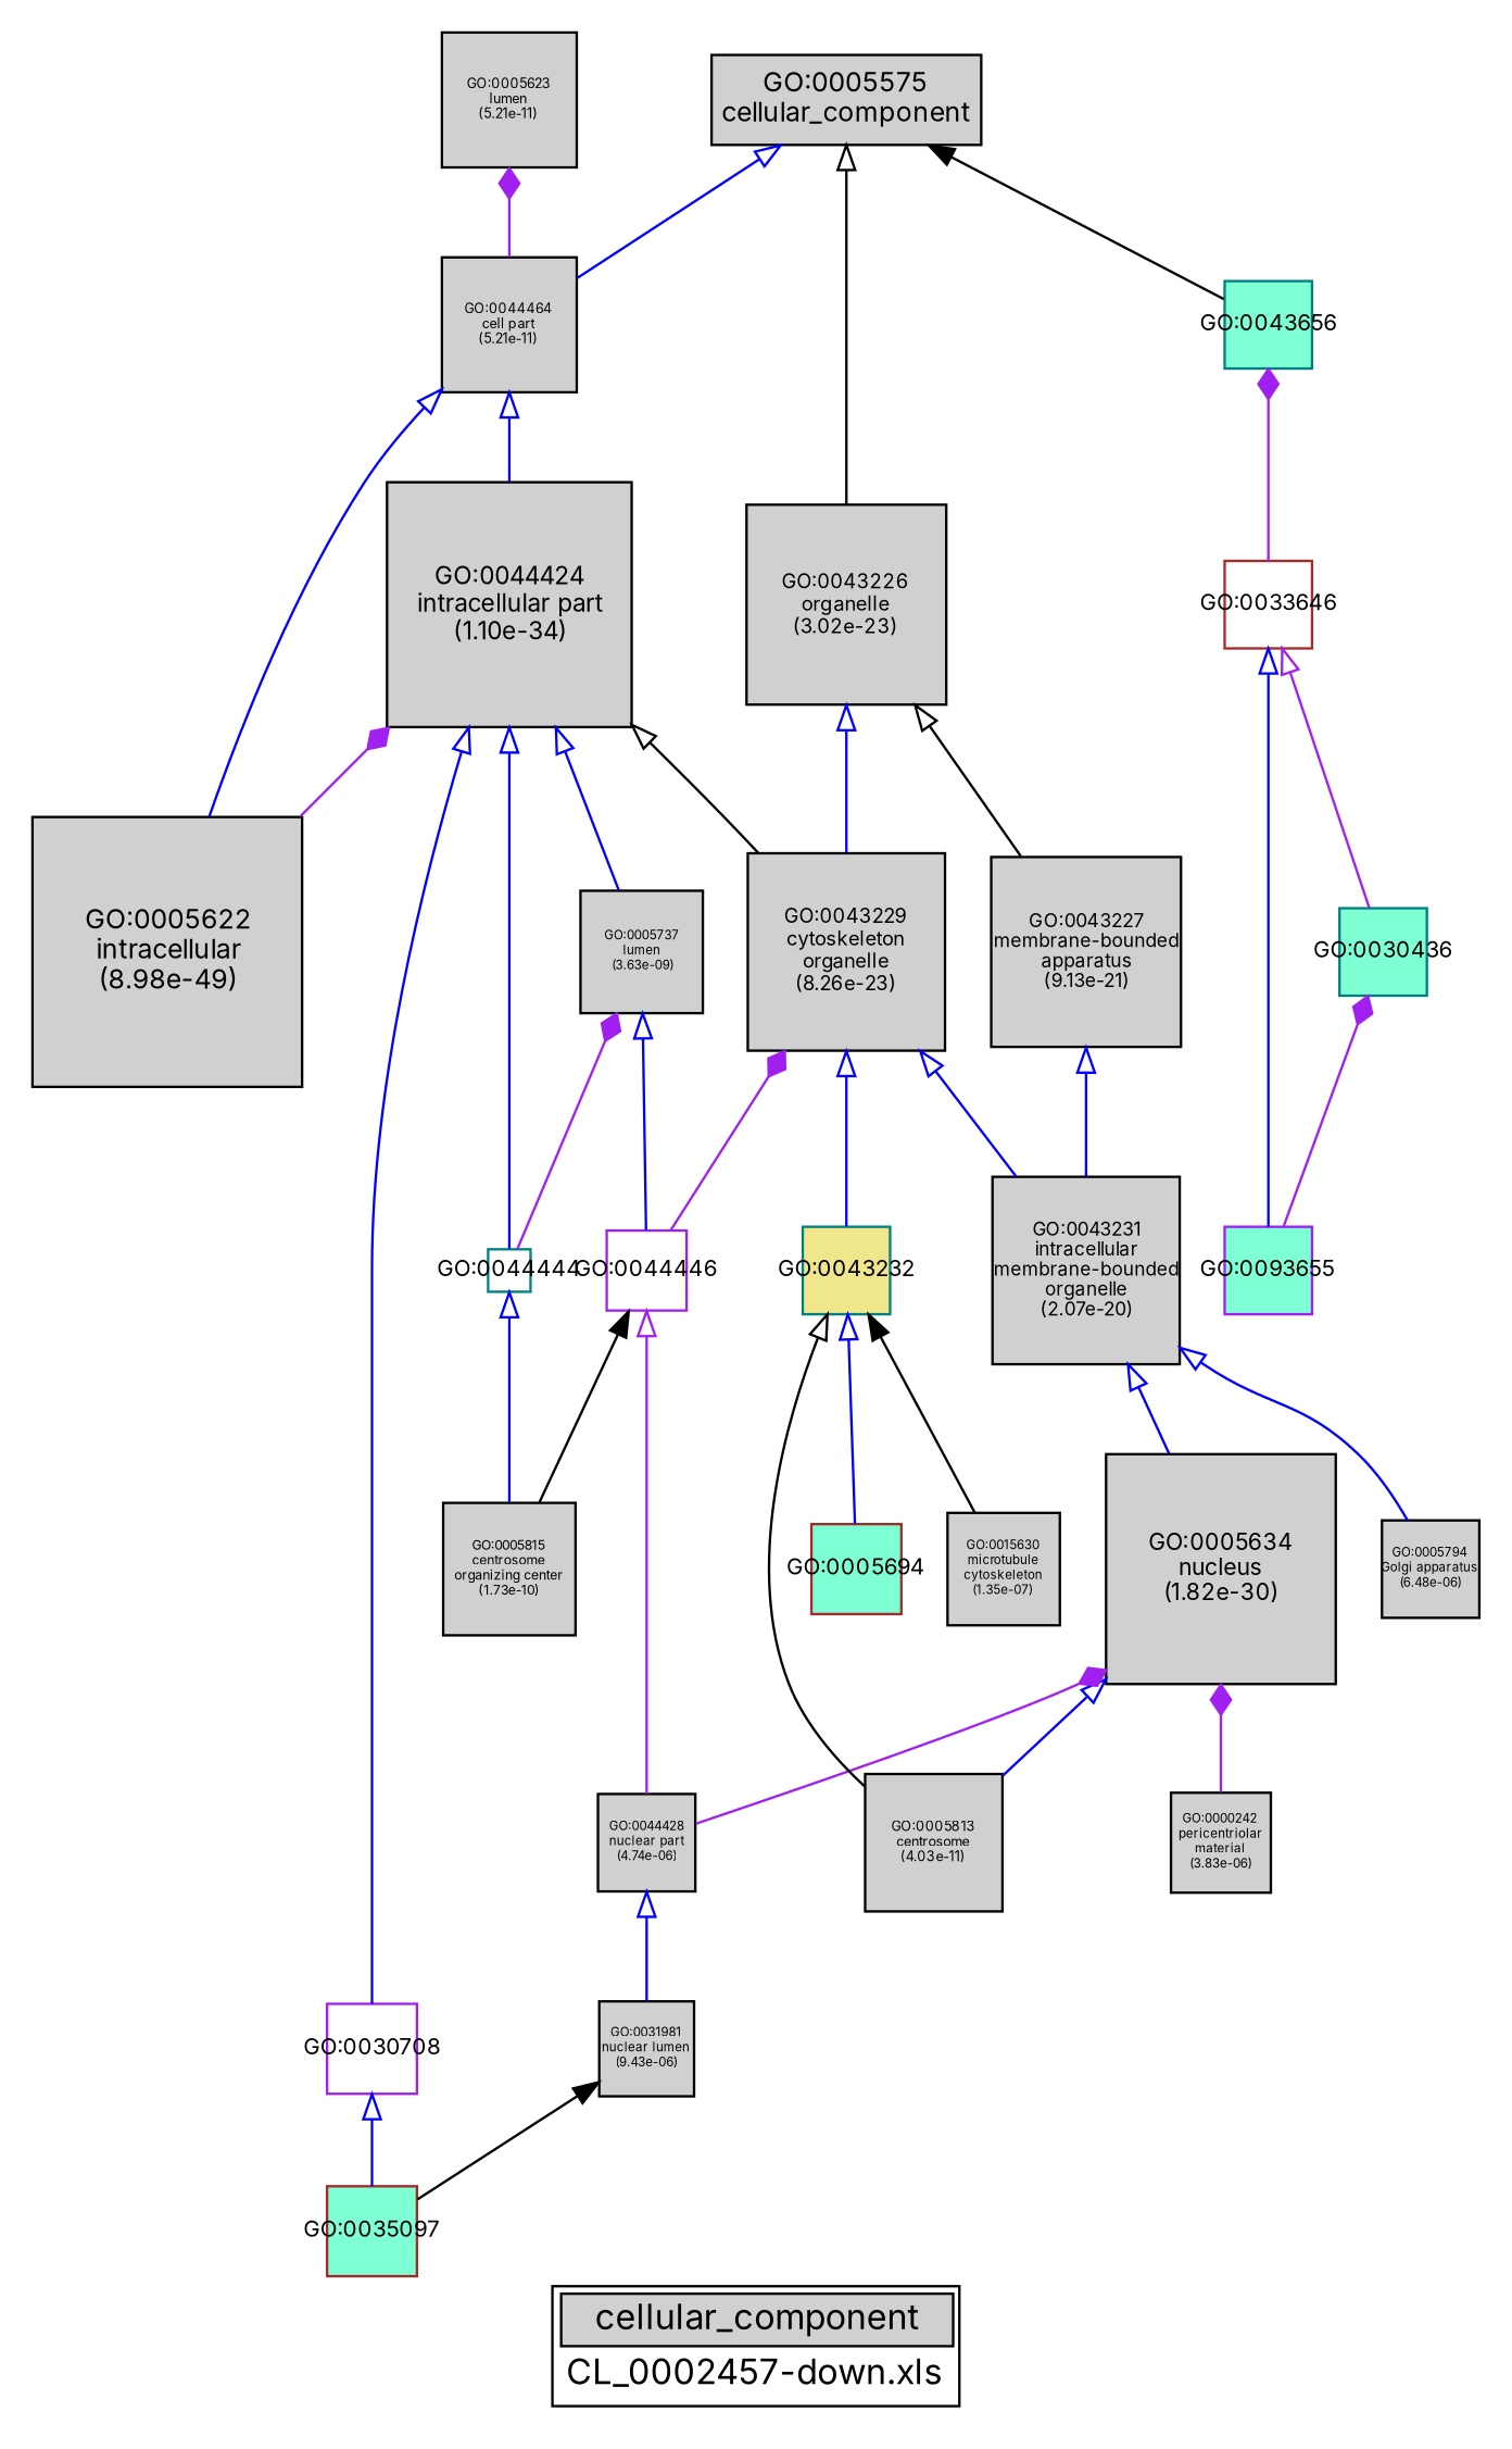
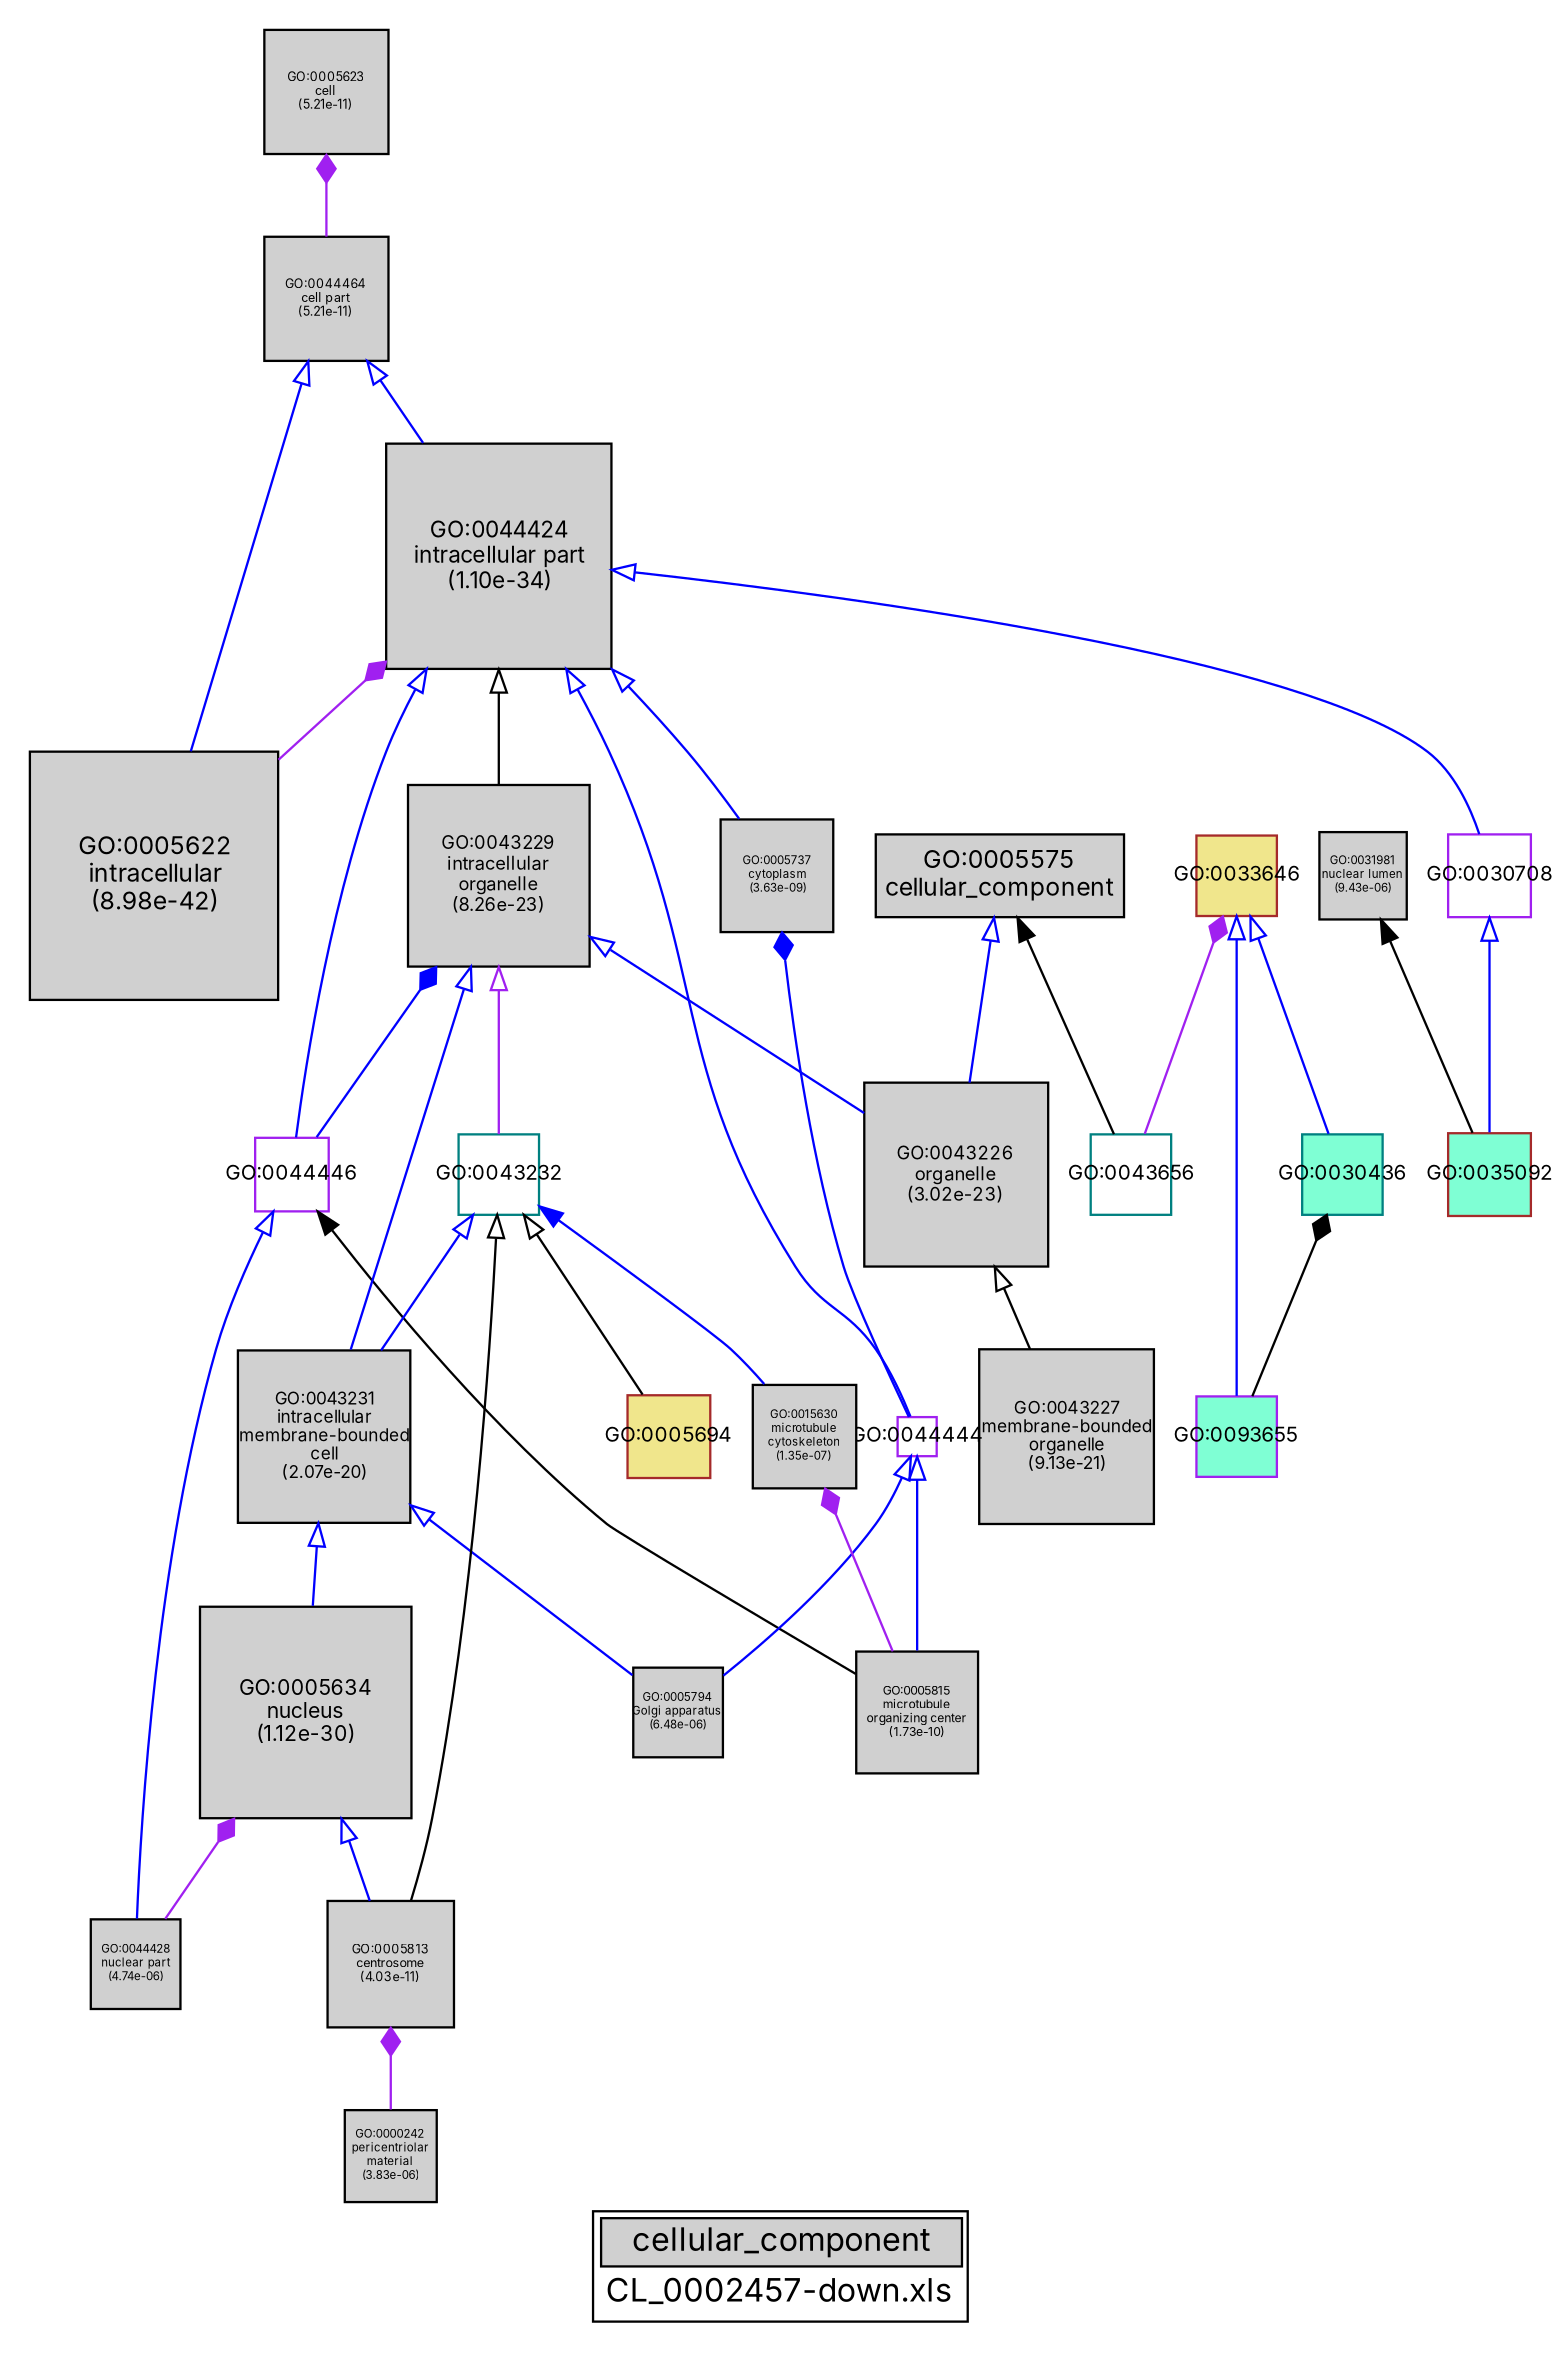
  digraph {
    bgcolor="#FFFFFF"
    fontname=Inter
    label=<<TABLE COLOR="black" BGCOLOR="white"><TR><TD COLSPAN="2" BGCOLOR="#D0D0D0"><FONT COLOR="black">cellular_component</FONT></TD></TR><TR><TD BORDER="0">CL_0002457-down.xls</TD></TR></TABLE>>
    node [color=black fillcolor="#D0D0D0" fixedsize=true fontcolor=black fontname=Inter fontsize=9 shape=box style=filled]
    edge [arrowtail=empty color=blue dir=back fontname=Inter weight=5.0]
-   n1 [fontsize=10.8 height=1.5 label=<<TABLE BORDER="0"><TR><TD>GO:0005622<BR/>intracellular<BR/>(8.98e-49)</TD></TR></TABLE>> width=1.5]
+   n1 [fontsize=10.8 height=1.5 label=<<TABLE BORDER="0"><TR><TD>GO:0005622<BR/>intracellular<BR/>(8.98e-42)</TD></TR></TABLE>> width=1.5]
    n2 [fontsize=5.47032115801 height=0.759766827501 label=<<TABLE BORDER="0"><TR><TD>GO:0005813<BR/>centrosome<BR/>(4.03e-11)</TD></TR></TABLE>> width=0.759766827501]
    "GO:0044446" [color=purple fillcolor=white height=0.444934864761 width=0.444934864761]
    n4 [fontsize=5.44154454196 height=0.755770075272 label=<<TABLE BORDER="0"><TR><TD>GO:0044464<BR/>cell part<BR/>(5.21e-11)</TD></TR></TABLE>> width=0.755770075272]
-   n5 [fontsize=5.44154454196 height=0.755770075272 label=<<TABLE BORDER="0"><TR><TD>GO:0005623<BR/>lumen<BR/>(5.21e-11)</TD></TR></TABLE>> width=0.755770075272]
-   "GO:0005694" [color=brown fillcolor=aquamarine height=0.499347008951 width=0.499347008951]
+   n5 [fontsize=5.44154454196 height=0.755770075272 label=<<TABLE BORDER="0"><TR><TD>GO:0005623<BR/>cell<BR/>(5.21e-11)</TD></TR></TABLE>> width=0.755770075272]
+   "GO:0005694" [color=brown fillcolor=khaki height=0.499347008951 width=0.499347008951]
    n7 [fontsize=5.0 height=0.533156982909 label=<<TABLE BORDER="0"><TR><TD>GO:0031981<BR/>nuclear lumen<BR/>(9.43e-06)</TD></TR></TABLE>> width=0.533156982909]
    n8 [fontsize=5.0 height=0.548243894998 label=<<TABLE BORDER="0"><TR><TD>GO:0044428<BR/>nuclear part<BR/>(4.74e-06)</TD></TR></TABLE>> width=0.548243894998]
    n9 [fontsize=8.0141874874 height=1.11308159547 label=<<TABLE BORDER="0"><TR><TD>GO:0043226<BR/>organelle<BR/>(3.02e-23)</TD></TR></TABLE>> width=1.11308159547]
-   "GO:0033646" [color=brown fillcolor=white height=0.482031789599 width=0.482031789599]
-   "GO:0035097" [color=brown fillcolor=aquamarine height=0.494936628499 width=0.494936628499]
+   "GO:0033646" [color=brown fillcolor=khaki height=0.482031789599 width=0.482031789599]
+   "GO:0035097" [color=brown fillcolor=aquamarine height=0.494936628499 width=0.494936628499 label="GO:0035092"]
    n12 [color=purple fillcolor=aquamarine height=0.482031789599 label="GO:0093655" width=0.482031789599]
-   n13 [fontsize=7.93673554919 height=1.10232438183 label=<<TABLE BORDER="0"><TR><TD>GO:0043229<BR/>cytoskeleton<BR/>organelle<BR/>(8.26e-23)</TD></TR></TABLE>> width=1.10232438183]
+   n13 [fontsize=7.93673554919 height=1.10232438183 label=<<TABLE BORDER="0"><TR><TD>GO:0043229<BR/>intracellular<BR/>organelle<BR/>(8.26e-23)</TD></TR></TABLE>> width=1.10232438183]
    n14 [fontsize=5.0 height=0.541415054822 label=<<TABLE BORDER="0"><TR><TD>GO:0005794<BR/>Golgi apparatus<BR/>(6.48e-06)</TD></TR></TABLE>> width=0.541415054822]
    n15 [color=purple fillcolor=white height=0.494936628499 label="GO:0030708" width=0.494936628499]
-   "GO:0044444" [color=teal fillcolor=white height=0.242818807637 width=0.242818807637]
-   n17 [fontsize=7.56377500722 height=1.05052430656 label=<<TABLE BORDER="0"><TR><TD>GO:0043227<BR/>membrane-bounded<BR/>apparatus<BR/>(9.13e-21)</TD></TR></TABLE>> width=1.05052430656]
+   "GO:0044444" [color=purple fillcolor=white height=0.242818807637 width=0.242818807637]
+   n17 [fontsize=7.56377500722 height=1.05052430656 label=<<TABLE BORDER="0"><TR><TD>GO:0043227<BR/>membrane-bounded<BR/>organelle<BR/>(9.13e-21)</TD></TR></TABLE>> width=1.05052430656]
    n18 [fontsize=9.82816680277 height=1.36502316705 label=<<TABLE BORDER="0"><TR><TD>GO:0044424<BR/>intracellular part<BR/>(1.10e-34)</TD></TR></TABLE>> width=1.36502316705]
    n19 [fontsize=10.8 label=<<TABLE BORDER="0"><TR><TD>GO:0005575<BR/>cellular_component</TD></TR></TABLE>> width=1.5]
-   n20 [fontsize=9.23318984809 height=1.2823874789 label=<<TABLE BORDER="0"><TR><TD>GO:0005634<BR/>nucleus<BR/>(1.82e-30)</TD></TR></TABLE>> width=1.2823874789]
-   n21 [fontsize=5.30397472427 height=0.736663156148 label=<<TABLE BORDER="0"><TR><TD>GO:0005815<BR/>centrosome<BR/>organizing center<BR/>(1.73e-10)</TD></TR></TABLE>> width=0.736663156148]
-   n22 [fontsize=7.49706758339 height=1.04125938658 label=<<TABLE BORDER="0"><TR><TD>GO:0043231<BR/>intracellular<BR/>membrane-bounded<BR/>organelle<BR/>(2.07e-20)</TD></TR></TABLE>> width=1.04125938658]
-   "GO:0043232" [color=teal fillcolor=khaki height=0.48128402895 width=0.48128402895]
+   n20 [fontsize=9.23318984809 height=1.2823874789 label=<<TABLE BORDER="0"><TR><TD>GO:0005634<BR/>nucleus<BR/>(1.12e-30)</TD></TR></TABLE>> width=1.2823874789]
+   n21 [fontsize=5.30397472427 height=0.736663156148 label=<<TABLE BORDER="0"><TR><TD>GO:0005815<BR/>microtubule<BR/>organizing center<BR/>(1.73e-10)</TD></TR></TABLE>> width=0.736663156148]
+   n22 [fontsize=7.49706758339 height=1.04125938658 label=<<TABLE BORDER="0"><TR><TD>GO:0043231<BR/>intracellular<BR/>membrane-bounded<BR/>cell<BR/>(2.07e-20)</TD></TR></TABLE>> width=1.04125938658]
+   "GO:0043232" [color=teal fillcolor=white height=0.48128402895 width=0.48128402895]
    n24 [fontsize=5.0 height=0.620351117309 label=<<TABLE BORDER="0"><TR><TD>GO:0015630<BR/>microtubule<BR/>cytoskeleton<BR/>(1.35e-07)</TD></TR></TABLE>> width=0.620351117309]
    n25 [color=teal fillcolor=aquamarine height=0.482031789599 label="GO:0030436" width=0.482031789599]
-   "GO:0043656" [color=teal fillcolor=aquamarine height=0.482031789599 width=0.482031789599]
-   n27 [fontsize=5.0 height=0.686020061196 label=<<TABLE BORDER="0"><TR><TD>GO:0005737<BR/>lumen<BR/>(3.63e-09)</TD></TR></TABLE>> width=0.686020061196]
+   "GO:0043656" [color=teal fillcolor=white height=0.482031789599 width=0.482031789599]
+   n27 [fontsize=5.0 height=0.686020061196 label=<<TABLE BORDER="0"><TR><TD>GO:0005737<BR/>cytoplasm<BR/>(3.63e-09)</TD></TR></TABLE>> width=0.686020061196]
    n28 [fontsize=5.0 height=0.552803099188 label=<<TABLE BORDER="0"><TR><TD>GO:0000242<BR/>pericentriolar<BR/>material<BR/>(3.83e-06)</TD></TR></TABLE>> width=0.552803099188]
    subgraph sub_1 {
      n1
      n2
      "GO:0044446"
      n4
      n5
      "GO:0005694"
      n7
      n8
      n9
      "GO:0033646"
      "GO:0035097"
      n12
      n13
      n14
      n15
      "GO:0044444"
      n17
      n18
      n19
      n20
      n21
      n22
      "GO:0043232"
      n24
      n25
      "GO:0043656"
      n27
      n28
    }
    subgraph sub_2 {
      subgraph sub_3 {
        subgraph sub_4 {
        }
        subgraph sub_5 {
        }
      }
      subgraph sub_6 {
        n1
        n2
        "GO:0044446"
        n4
        n5
        n8
        "GO:0033646"
        n12
        n13
        "GO:0044444"
        n18
        n20
        n21
        n24
        n25
        "GO:0043656"
        n27
        n28
      }
      subgraph sub_7 {
        n1
        n2
        "GO:0044446"
        n4
        n5
        "GO:0005694"
        n7
        n8
        n9
        "GO:0033646"
        "GO:0035097"
        n12
        n13
        n14
        n15
        "GO:0044444"
        n17
        n18
        n19
        n20
        n21
        n22
        "GO:0043232"
        n25
        n27
      }
    }
-   n20 -> n28 [arrowtail=diamond color=purple weight=2.5]
-   "GO:0044446" -> n8 [color=purple]
+   n2 -> n28 [arrowtail=diamond color=purple weight=2.5]
+   "GO:0044446" -> n8
    "GO:0044446" -> n21 [weight=1 arrowtail="" color=""]
    n4 -> n1
    n4 -> n18
    n5 -> n4 [arrowtail=diamond color=purple weight=2.5]
    n7 -> "GO:0035097" [weight=1 arrowtail="" color=""]
-   n8 -> n7
-   n9 -> n13
+   n13 -> n9
    n9 -> n17 [color=black]
    "GO:0033646" -> n12
-   "GO:0033646" -> n25 [color=purple]
-   n13 -> "GO:0044446" [arrowtail=diamond color=purple weight=2.5]
+   "GO:0033646" -> n25
+   n13 -> "GO:0044446" [arrowtail=diamond weight=2.5]
    n13 -> n22
-   n13 -> "GO:0043232"
+   n13 -> "GO:0043232" [color=purple]
    n15 -> "GO:0035097"
+   "GO:0044444" -> n14
    "GO:0044444" -> n21
-   n17 -> n22
+   "GO:0043232" -> n22
    n18 -> n1 [arrowtail=diamond color=purple weight=2.5]
-   n27 -> "GO:0044446"
+   n18 -> "GO:0044446"
    n18 -> n13 [color=black]
    n18 -> n15
    n18 -> "GO:0044444"
    n18 -> n27
-   n19 -> n4
-   n19 -> n9 [color=black]
+   n19 -> n9
    n19 -> "GO:0043656" [weight=1 arrowtail="" color=""]
    n20 -> n2
    n20 -> n8 [arrowtail=diamond color=purple weight=2.5]
    n22 -> n14
    n22 -> n20
    "GO:0043232" -> n2 [color=black]
-   "GO:0043232" -> "GO:0005694"
-   "GO:0043232" -> n24 [weight=1 arrowtail="" color=""]
-   n25 -> n12 [arrowtail=diamond color=purple weight=2.5]
-   "GO:0043656" -> "GO:0033646" [arrowtail=diamond color=purple weight=2.5]
-   n27 -> "GO:0044444" [arrowtail=diamond color=purple weight=2.5]
+   "GO:0043232" -> "GO:0005694" [color=black]
+   "GO:0043232" -> n24 [weight=1 arrowtail=""]
+   n24 -> n21 [arrowtail=diamond color=purple weight=2.5]
+   n25 -> n12 [arrowtail=diamond color=black weight=2.5]
+   "GO:0033646" -> "GO:0043656" [arrowtail=diamond color=purple weight=2.5]
+   n27 -> "GO:0044444" [arrowtail=diamond weight=2.5]
  }
